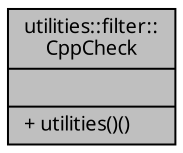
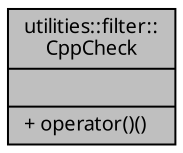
  digraph {
-   n1 [color=black fillcolor=grey75 fontcolor=black fontname=Verdana fontsize=10 height=0.2 label="{utilities::filter::\lCppCheck\n||+ utilities()()\l}" shape=record style=filled width=0.4]
+   n1 [color=black fillcolor=grey75 fontcolor=black fontname=Verdana fontsize=10 height=0.2 label="{utilities::filter::\lCppCheck\n||+ operator()()\l}" shape=record style=filled width=0.4]
  }
